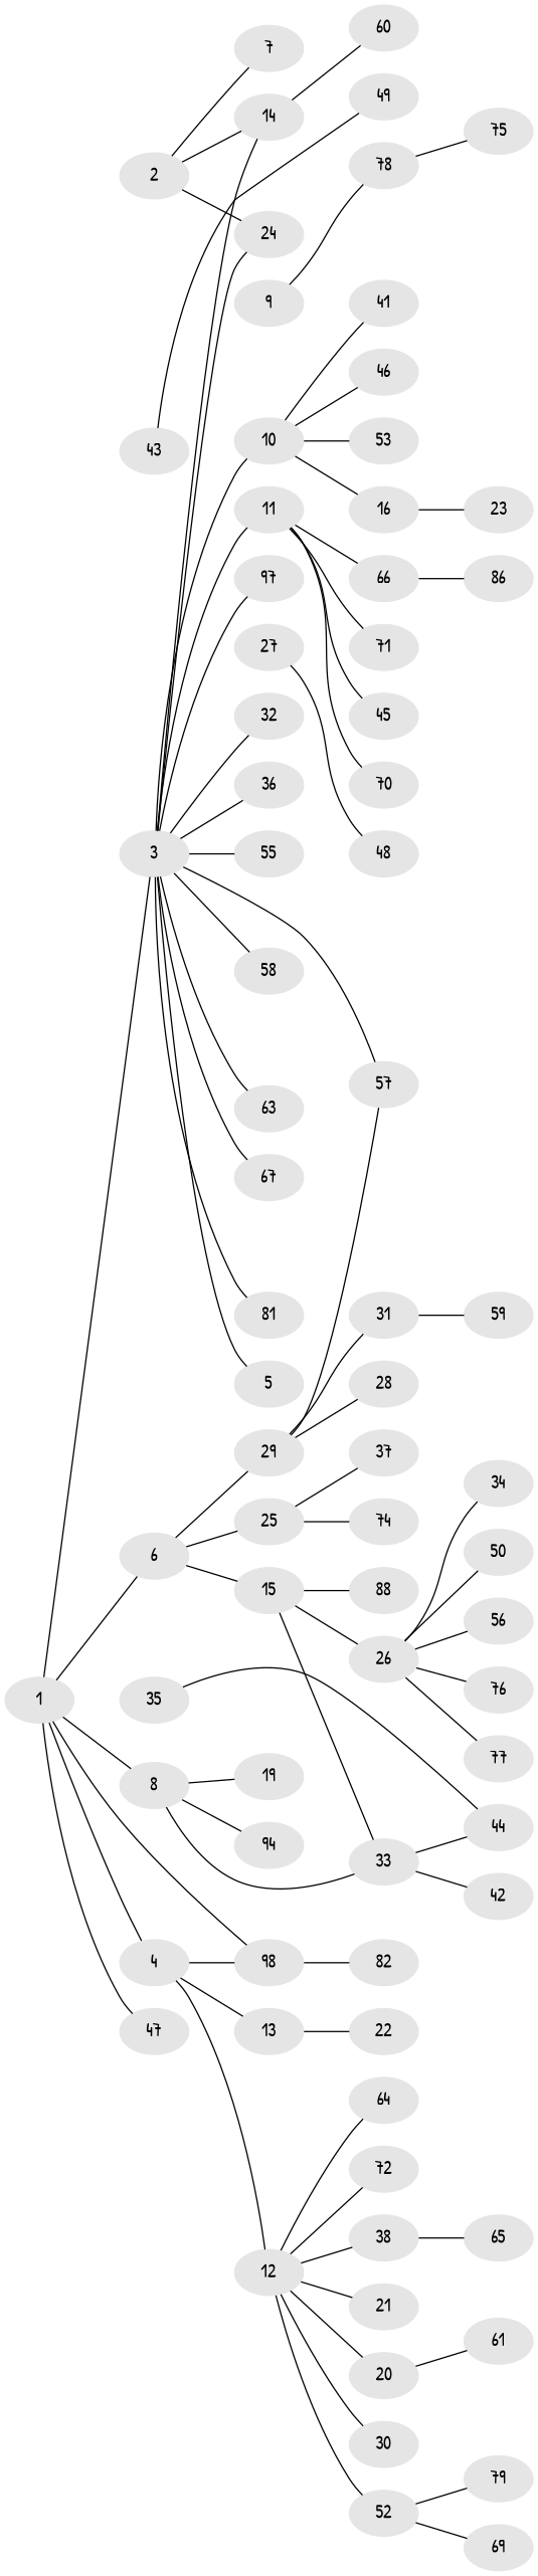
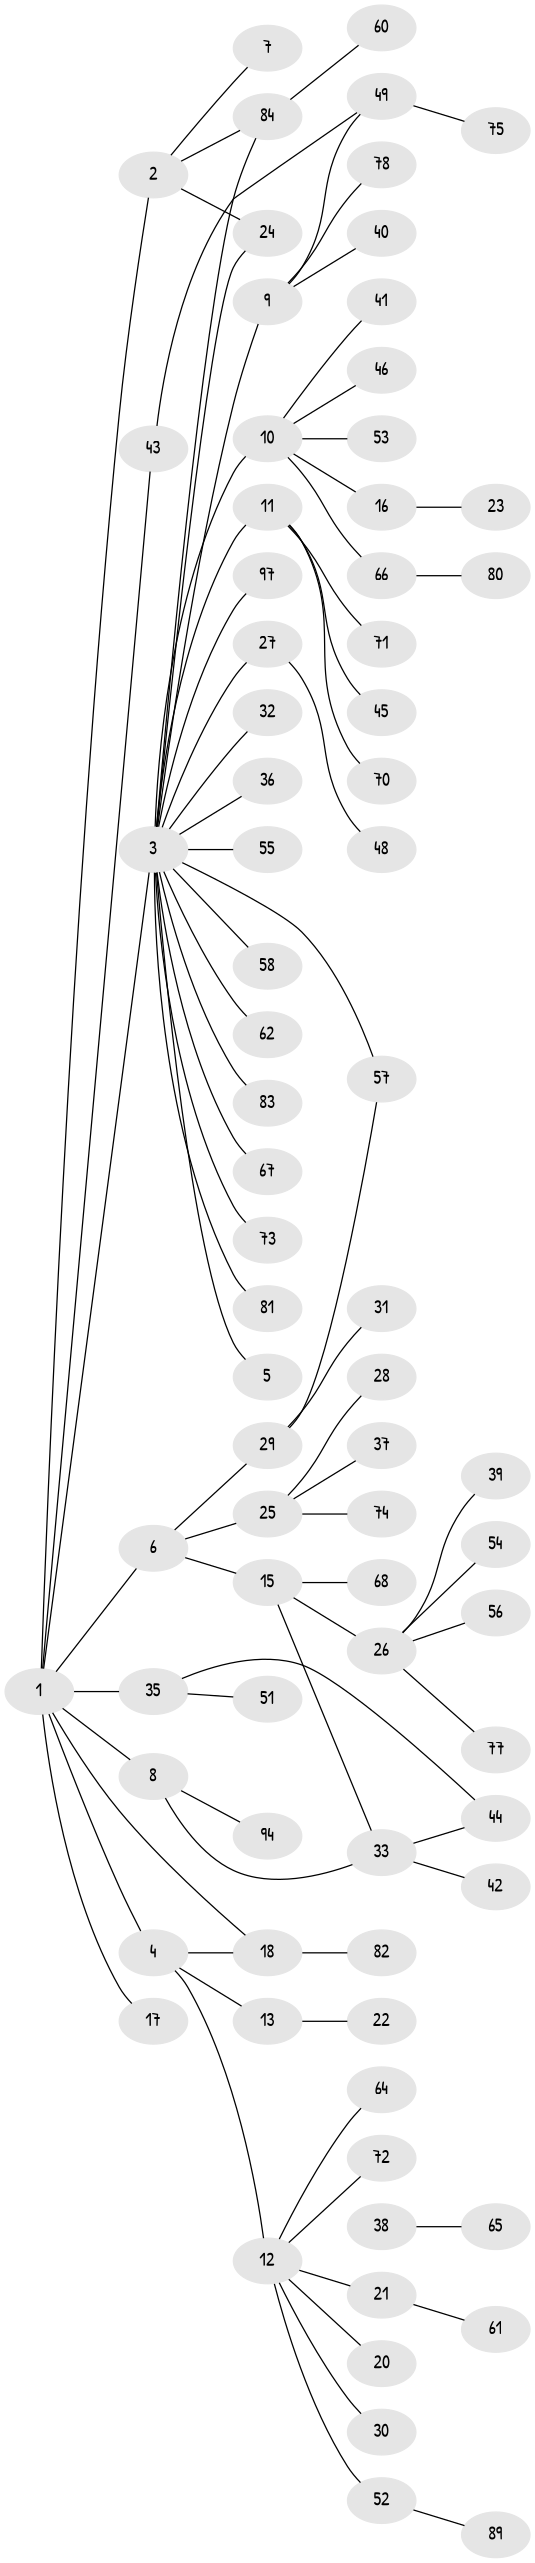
  graph {
    fontname="Patrick Hand"
    rankdir=LR
    node [color=gray90 fontname="Patrick Hand" style=filled]
    edge [fontname="Patrick Hand"]
    1
    2
    3
    4
    6
    8
-   18 [label=98]
+   18
    35
    43
-   47
+   47 [label=17]
    7
-   14
+   14 [label=84]
    24
    5
    9
    10
    11
    n18 [label=97]
    27
    32
    36
    55
    57
    58
-   63
+   62
+   63 [label=83]
    67
+   73
    81
    12
    13
    15
    25
    29
-   19
    33
    n37 [label=94]
    82
    44
+   51
    49
    60
+   40
    78
    16
    41
    46
    53
    66
    45
    70
    71
    48
    38
    20
    21
    30
    52
    64
    72
    22
    26
-   68 [label=88]
+   68
    28
    37
    74
    31
    65
    42
    75
    23
-   80 [label=86]
+   80
    61
-   69
-   79
-   39 [label=34]
-   50
+   69 [label=89]
+   39
+   50 [label=54]
    56
-   76
    77
-   59
+   1 -- 2
    1 -- 3
    1 -- 4
    1 -- 6
    1 -- 8
    1 -- 18
+   1 -- 35
+   1 -- 43
    1 -- 47
    2 -- 7
    2 -- 14
    2 -- 24
    3 -- 14
    3 -- 24
    3 -- 5
+   3 -- 9
    3 -- 10
    3 -- 11
    3 -- n18
+   3 -- 27
    3 -- 32
    3 -- 36
    3 -- 55
    3 -- 57
    3 -- 58
+   3 -- 62
    3 -- 63
    3 -- 67
+   3 -- 73
    3 -- 81
    4 -- 18
    4 -- 12
    4 -- 13
    6 -- 15
    6 -- 25
    6 -- 29
-   8 -- 19
    8 -- 33
    8 -- n37
    18 -- 82
    35 -- 44
+   35 -- 51
    43 -- 49
    14 -- 60
+   9 -- 49
+   9 -- 40
    9 -- 78
    10 -- 16
    10 -- 41
    10 -- 46
    10 -- 53
-   11 -- 66
+   10 -- 66
    11 -- 45
    11 -- 70
    11 -- 71
    27 -- 48
-   12 -- 38
    12 -- 20
    12 -- 21
    12 -- 30
    12 -- 52
    12 -- 64
    12 -- 72
    13 -- 22
    15 -- 33
    15 -- 26
    15 -- 68
-   29 -- 28
+   25 -- 28
    25 -- 37
    25 -- 74
    29 -- 57
    29 -- 31
    33 -- 44
    33 -- 42
-   78 -- 75
+   49 -- 75
    16 -- 23
    66 -- 80
    38 -- 65
-   20 -- 61
+   21 -- 61
    52 -- 69
-   52 -- 79
    26 -- 39
    26 -- 50
    26 -- 56
-   26 -- 76
    26 -- 77
-   31 -- 59
  }
